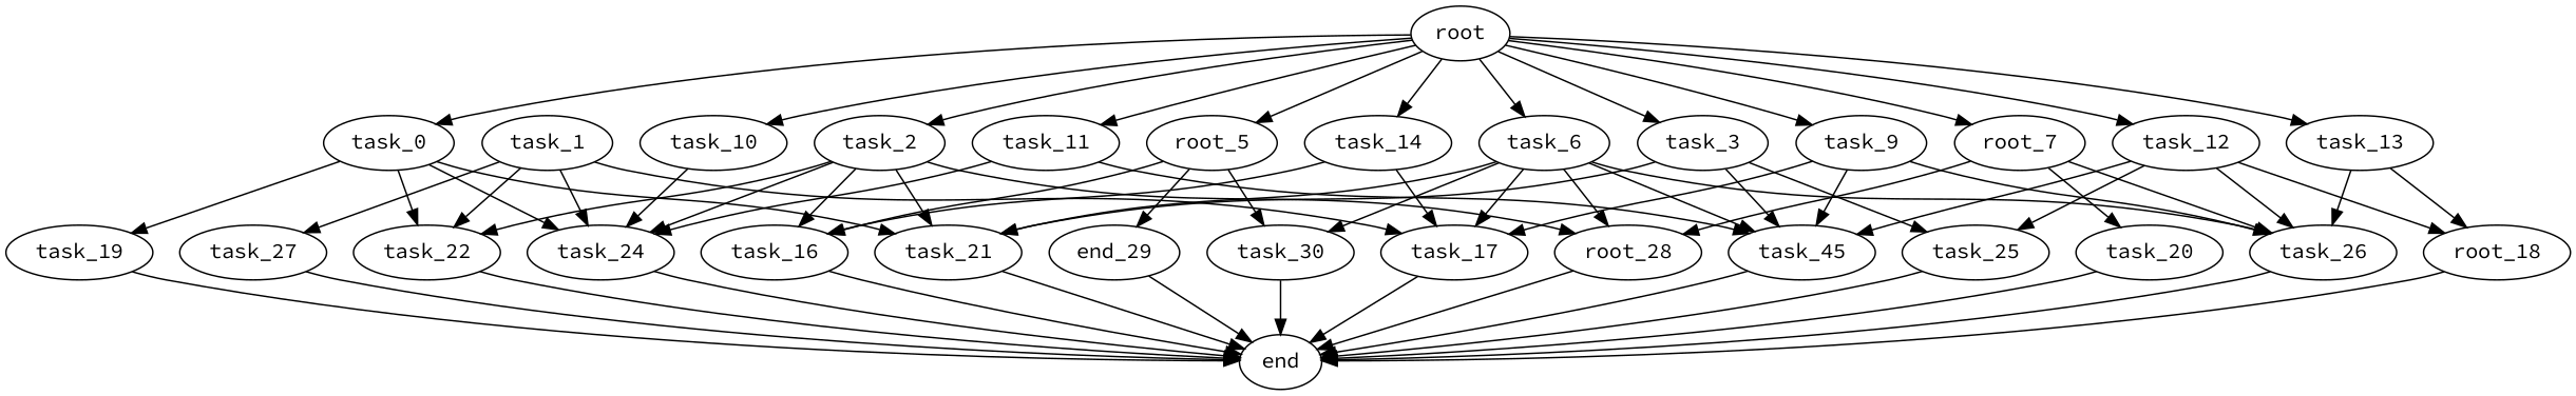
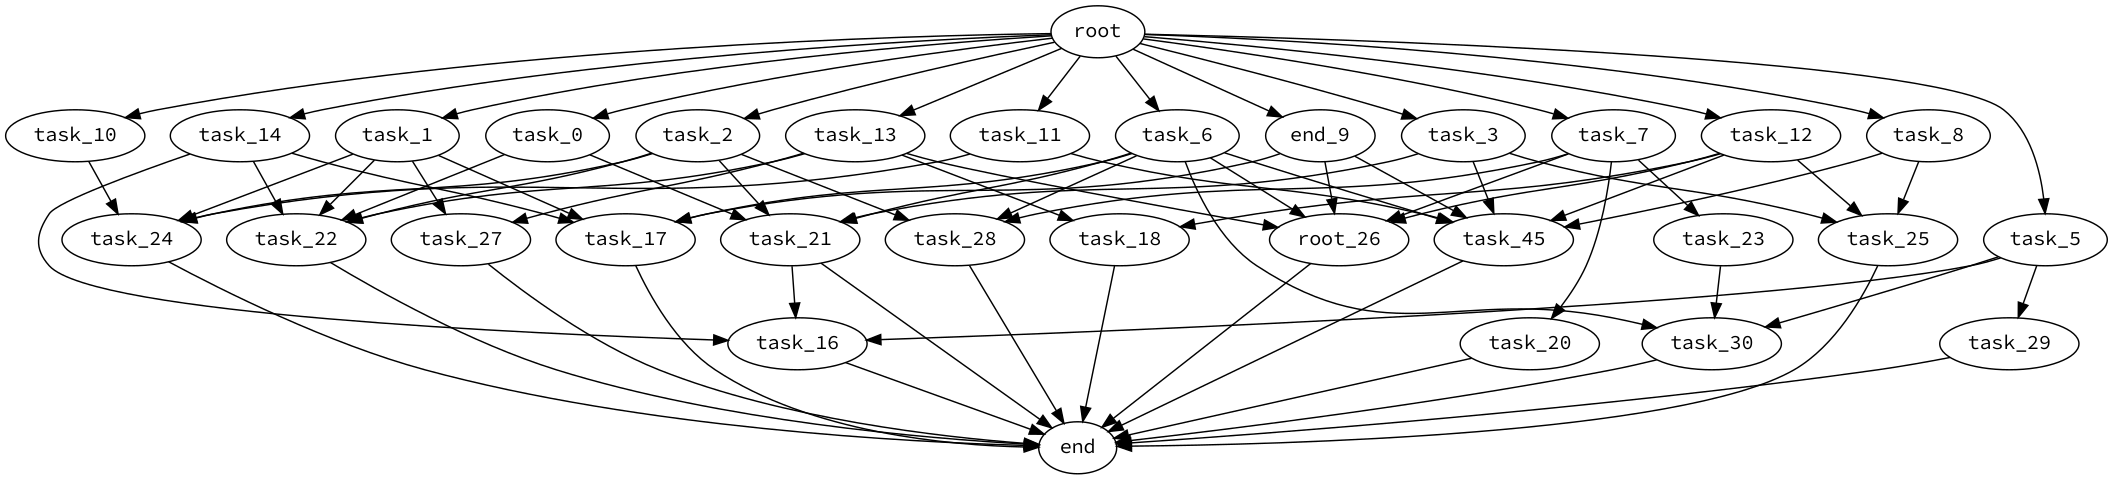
  digraph {
    fontname="Source Code Pro"
    node [fontname="Source Code Pro"]
    edge [fontname="Source Code Pro"]
    root
    task_1
    task_2
    task_3
    n5 [label=task_0]
-   task_5 [label=root_5]
+   task_5
    task_6
-   task_7 [label=root_7]
-   task_9
+   task_7
+   task_8
+   task_9 [label=end_9]
    task_10
    task_11
    task_12
    task_13
    task_14
    task_17
    task_22
    task_24
    task_27
    task_16
    task_21
-   task_28 [label=root_28]
+   task_28
    n23 [label=task_45]
    task_25
-   task_19
-   task_29 [label=end_29]
+   task_29
    task_30
-   task_26
+   task_26 [label=root_26]
    task_20
-   task_18 [label=root_18]
+   task_23
+   task_18
    end
+   root -> task_1
    root -> task_2
    root -> task_3
    root -> n5
    root -> task_5
    root -> task_6
    root -> task_7
+   root -> task_8
    root -> task_9
    root -> task_10
    root -> task_11
    root -> task_12
    root -> task_13
    root -> task_14
    task_1 -> task_17
    task_1 -> task_22
    task_1 -> task_24
    task_1 -> task_27
    task_2 -> task_22
    task_2 -> task_24
-   task_2 -> task_16
+   task_21 -> task_16
    task_2 -> task_21
    task_2 -> task_28
    task_3 -> task_21
    task_3 -> n23
    task_3 -> task_25
    n5 -> task_22
-   n5 -> task_24
    n5 -> task_21
-   n5 -> task_19
    task_5 -> task_16
    task_5 -> task_29
    task_5 -> task_30
    task_6 -> task_17
    task_6 -> task_21
    task_6 -> task_28
    task_6 -> n23
    task_6 -> task_30
    task_6 -> task_26
    task_7 -> task_28
    task_7 -> task_26
    task_7 -> task_20
+   task_7 -> task_23
+   task_8 -> n23
+   task_8 -> task_25
    task_9 -> task_17
    task_9 -> n23
    task_9 -> task_26
    task_10 -> task_24
    task_11 -> task_24
    task_11 -> n23
    task_12 -> n23
    task_12 -> task_25
    task_12 -> task_26
    task_12 -> task_18
+   task_13 -> task_22
+   task_13 -> task_27
    task_13 -> task_26
    task_13 -> task_18
    task_14 -> task_17
+   task_14 -> task_22
    task_14 -> task_16
    task_17 -> end
    task_22 -> end
    task_24 -> end
    task_27 -> end
    task_16 -> end
    task_21 -> end
    task_28 -> end
    n23 -> end
    task_25 -> end
-   task_19 -> end
    task_29 -> end
    task_30 -> end
    task_26 -> end
    task_20 -> end
+   task_23 -> task_30
    task_18 -> end
  }
